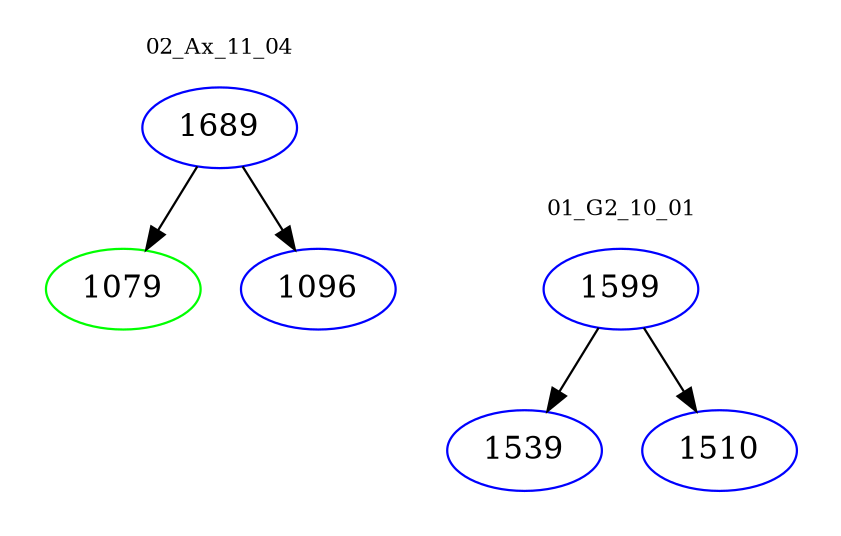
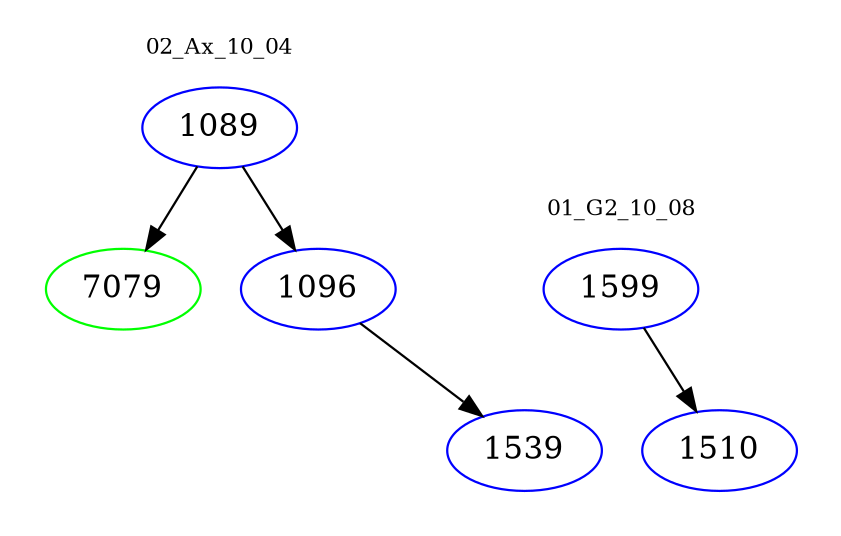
  digraph {
    node [color=blue]
    edge [color=black]
-   n1 [label=1689]
-   n2 [color=green label=1079]
+   n1 [label=1089]
+   n2 [color=green label=7079]
    n3 [label=1096]
    n4 [label=1599]
    n5 [label=1510]
    n6 [label=1539]
    subgraph cluster_1 {
      color=white
      fontsize=10
-     label="02_Ax_11_04"
+     label="02_Ax_10_04"
      n1
      n2
      n3
    }
    subgraph cluster_2 {
      color=white
      fontsize=10
-     label="01_G2_10_01"
+     label="01_G2_10_08"
      n4
      n5
      n6
    }
    n1 -> n2
    n1 -> n3
    n4 -> n5
-   n4 -> n6
+   n3 -> n6
  }
